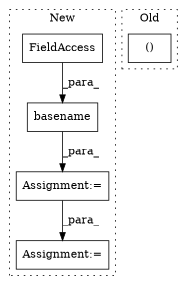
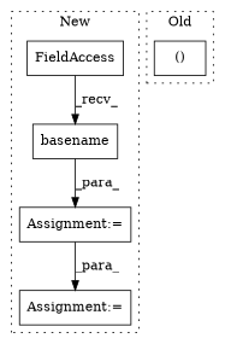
  digraph {
    node [a=7 l=1 shape=box]
    n1 [a=32 l="9,1" label=basename s="5995,6013"]
    n2 [a=22 l=7 label=FieldAccess s=5987]
    n3 [label="Assignment:=" s=5968]
    n4 [label="Assignment:=" s=6512]
    n5 [a=106 l=51 label="()" s=12441]
    subgraph cluster_1 {
      label=New
      style=dotted
      n1
      n2
      n3
      n4
    }
    subgraph cluster_2 {
      label=Old
      style=dotted
      n5
    }
    n1 -> n3 [label=_para_]
-   n2 -> n1 [label=_para_]
+   n2 -> n1 [label=_recv_]
    n3 -> n4 [label=_para_]
  }
